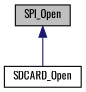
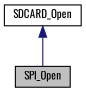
  digraph {
    rankdir=TB
    fontname=Oswald
    node [color=black fontname=Oswald fontsize=10 shape=record style=filled]
    n1 [fillcolor=grey75 fontcolor=black height=0.2 label=SPI_Open width=0.4]
    n2 [fillcolor=white height=0.2 label=SDCARD_Open width=0.4]
-   n1 -> n2 [color=midnightblue dir=back fontname=Oswald fontsize=10 labelfontname=Helvetica labelfontsize=10 style=solid]
+   n2 -> n1 [color=midnightblue dir=back fontname=Oswald fontsize=10 labelfontname=Helvetica labelfontsize=10 style=solid]
  }
